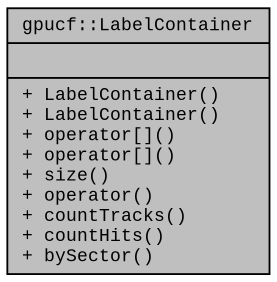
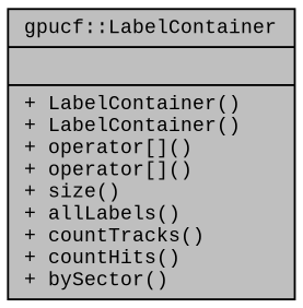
  digraph {
    fontname="Liberation Mono"
-   n1 [color=black fillcolor=grey75 fontcolor=black fontname="Liberation Mono" fontsize=10 height=0.2 label="{gpucf::LabelContainer\n||+ LabelContainer()\l+ LabelContainer()\l+ operator[]()\l+ operator[]()\l+ size()\l+ operator()\l+ countTracks()\l+ countHits()\l+ bySector()\l}" shape=record style=filled width=0.4]
+   n1 [color=black fillcolor=grey75 fontcolor=black fontname="Liberation Mono" fontsize=10 height=0.2 label="{gpucf::LabelContainer\n||+ LabelContainer()\l+ LabelContainer()\l+ operator[]()\l+ operator[]()\l+ size()\l+ allLabels()\l+ countTracks()\l+ countHits()\l+ bySector()\l}" shape=record style=filled width=0.4]
  }
